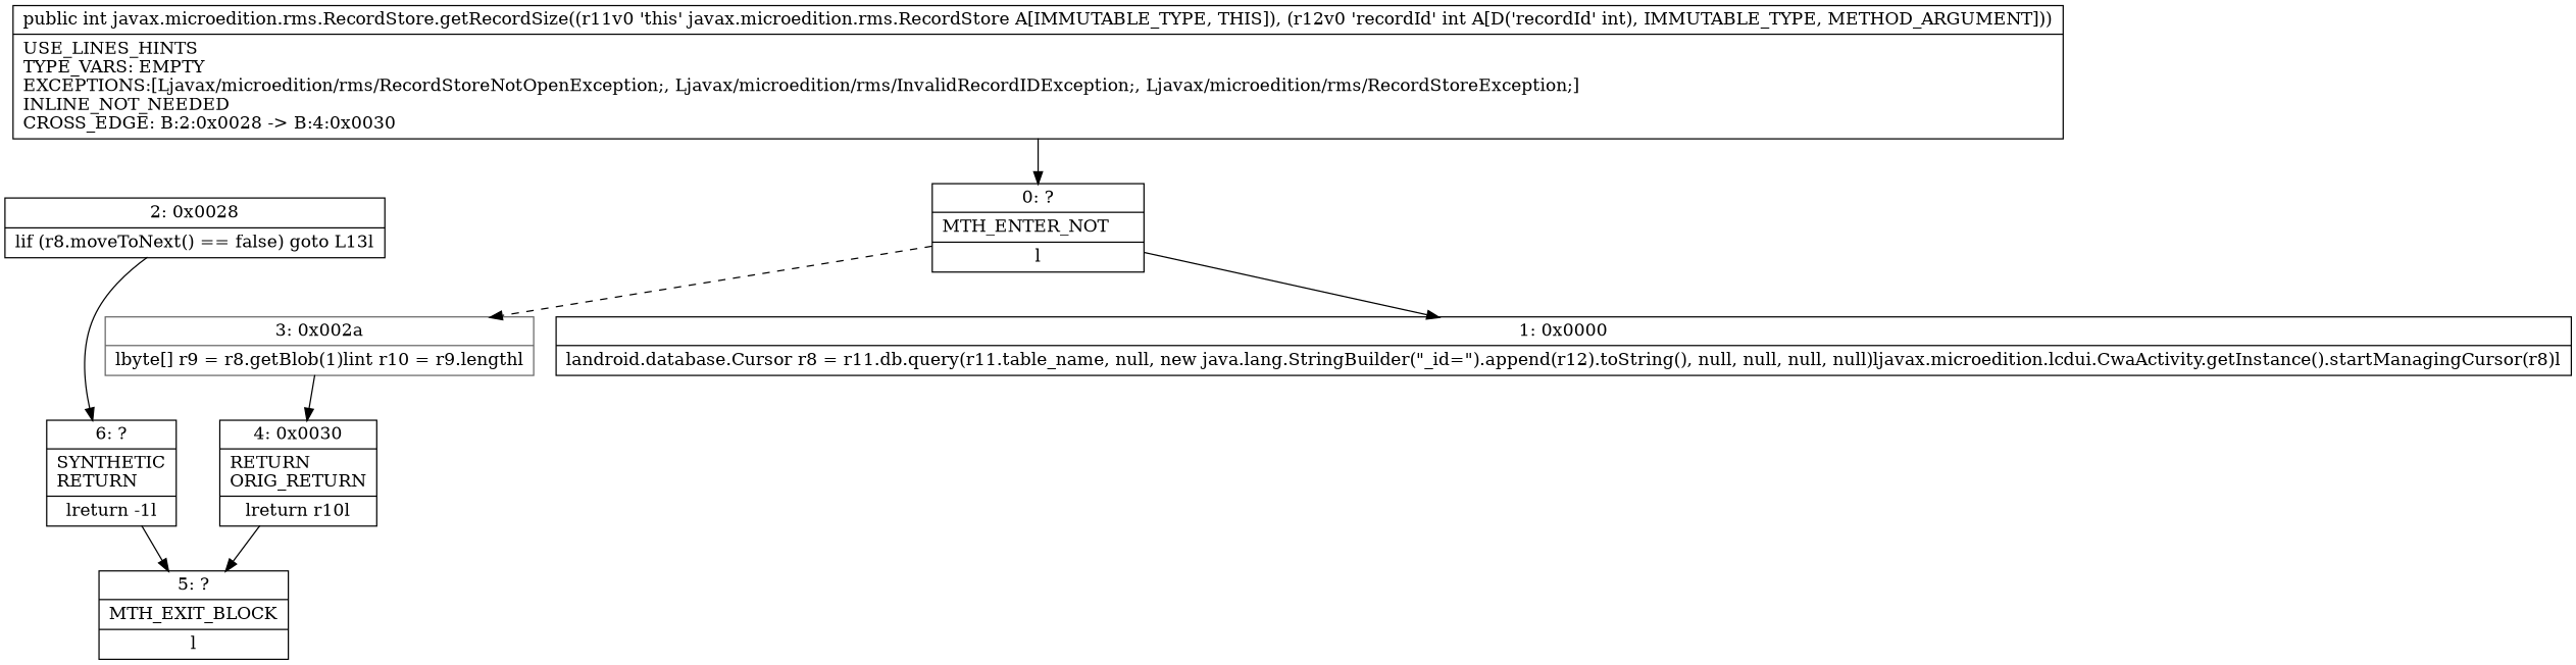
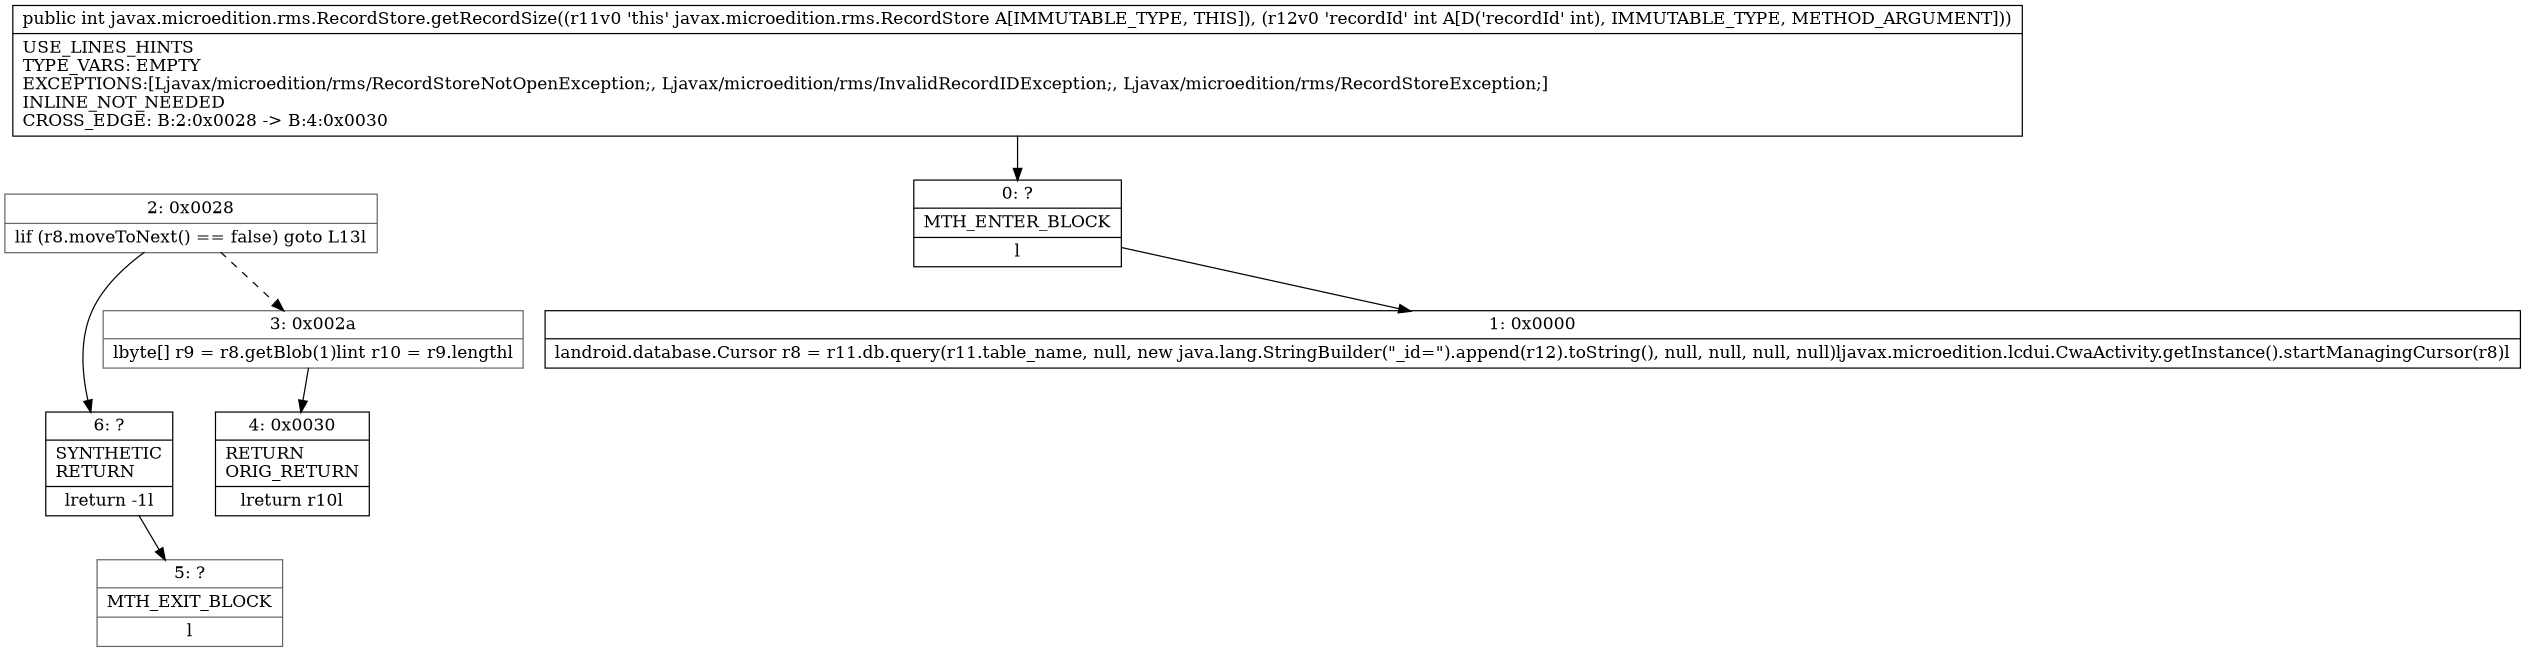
  digraph {
    node [color=black shape=record]
-   n1 [label="{0\:\ ?|MTH_ENTER_NOT\l|l}"]
+   n1 [label="{0\:\ ?|MTH_ENTER_BLOCK\l|l}"]
    n2 [label="{1\:\ 0x0000|landroid.database.Cursor r8 = r11.db.query(r11.table_name, null, new java.lang.StringBuilder(\"_id=\").append(r12).toString(), null, null, null, null)ljavax.microedition.lcdui.CwaActivity.getInstance().startManagingCursor(r8)l}"]
-   n3 [label="{2\:\ 0x0028|lif (r8.moveToNext() == false) goto L13l}"]
+   n3 [color=gray40 label="{2\:\ 0x0028|lif (r8.moveToNext() == false) goto L13l}"]
    n4 [color=gray40 label="{3\:\ 0x002a|lbyte[] r9 = r8.getBlob(1)lint r10 = r9.lengthl}"]
    n5 [label="{6\:\ ?|SYNTHETIC\lRETURN\l|lreturn \-1l}"]
    n6 [label="{4\:\ 0x0030|RETURN\lORIG_RETURN\l|lreturn r10l}"]
-   n7 [label="{5\:\ ?|MTH_EXIT_BLOCK\l|l}"]
+   n7 [color=gray40 label="{5\:\ ?|MTH_EXIT_BLOCK\l|l}"]
    n8 [label="{public int javax.microedition.rms.RecordStore.getRecordSize((r11v0 'this' javax.microedition.rms.RecordStore A[IMMUTABLE_TYPE, THIS]), (r12v0 'recordId' int A[D('recordId' int), IMMUTABLE_TYPE, METHOD_ARGUMENT]))  | USE_LINES_HINTS\lTYPE_VARS: EMPTY\lEXCEPTIONS:[Ljavax\/microedition\/rms\/RecordStoreNotOpenException;, Ljavax\/microedition\/rms\/InvalidRecordIDException;, Ljavax\/microedition\/rms\/RecordStoreException;]\lINLINE_NOT_NEEDED\lCROSS_EDGE: B:2:0x0028 \-\> B:4:0x0030\l}"]
    n1 -> n2
-   n1 -> n4 [style=dashed]
+   n3 -> n4 [style=dashed]
    n3 -> n5
    n4 -> n6
    n5 -> n7
-   n6 -> n7
    n8 -> n1
  }
